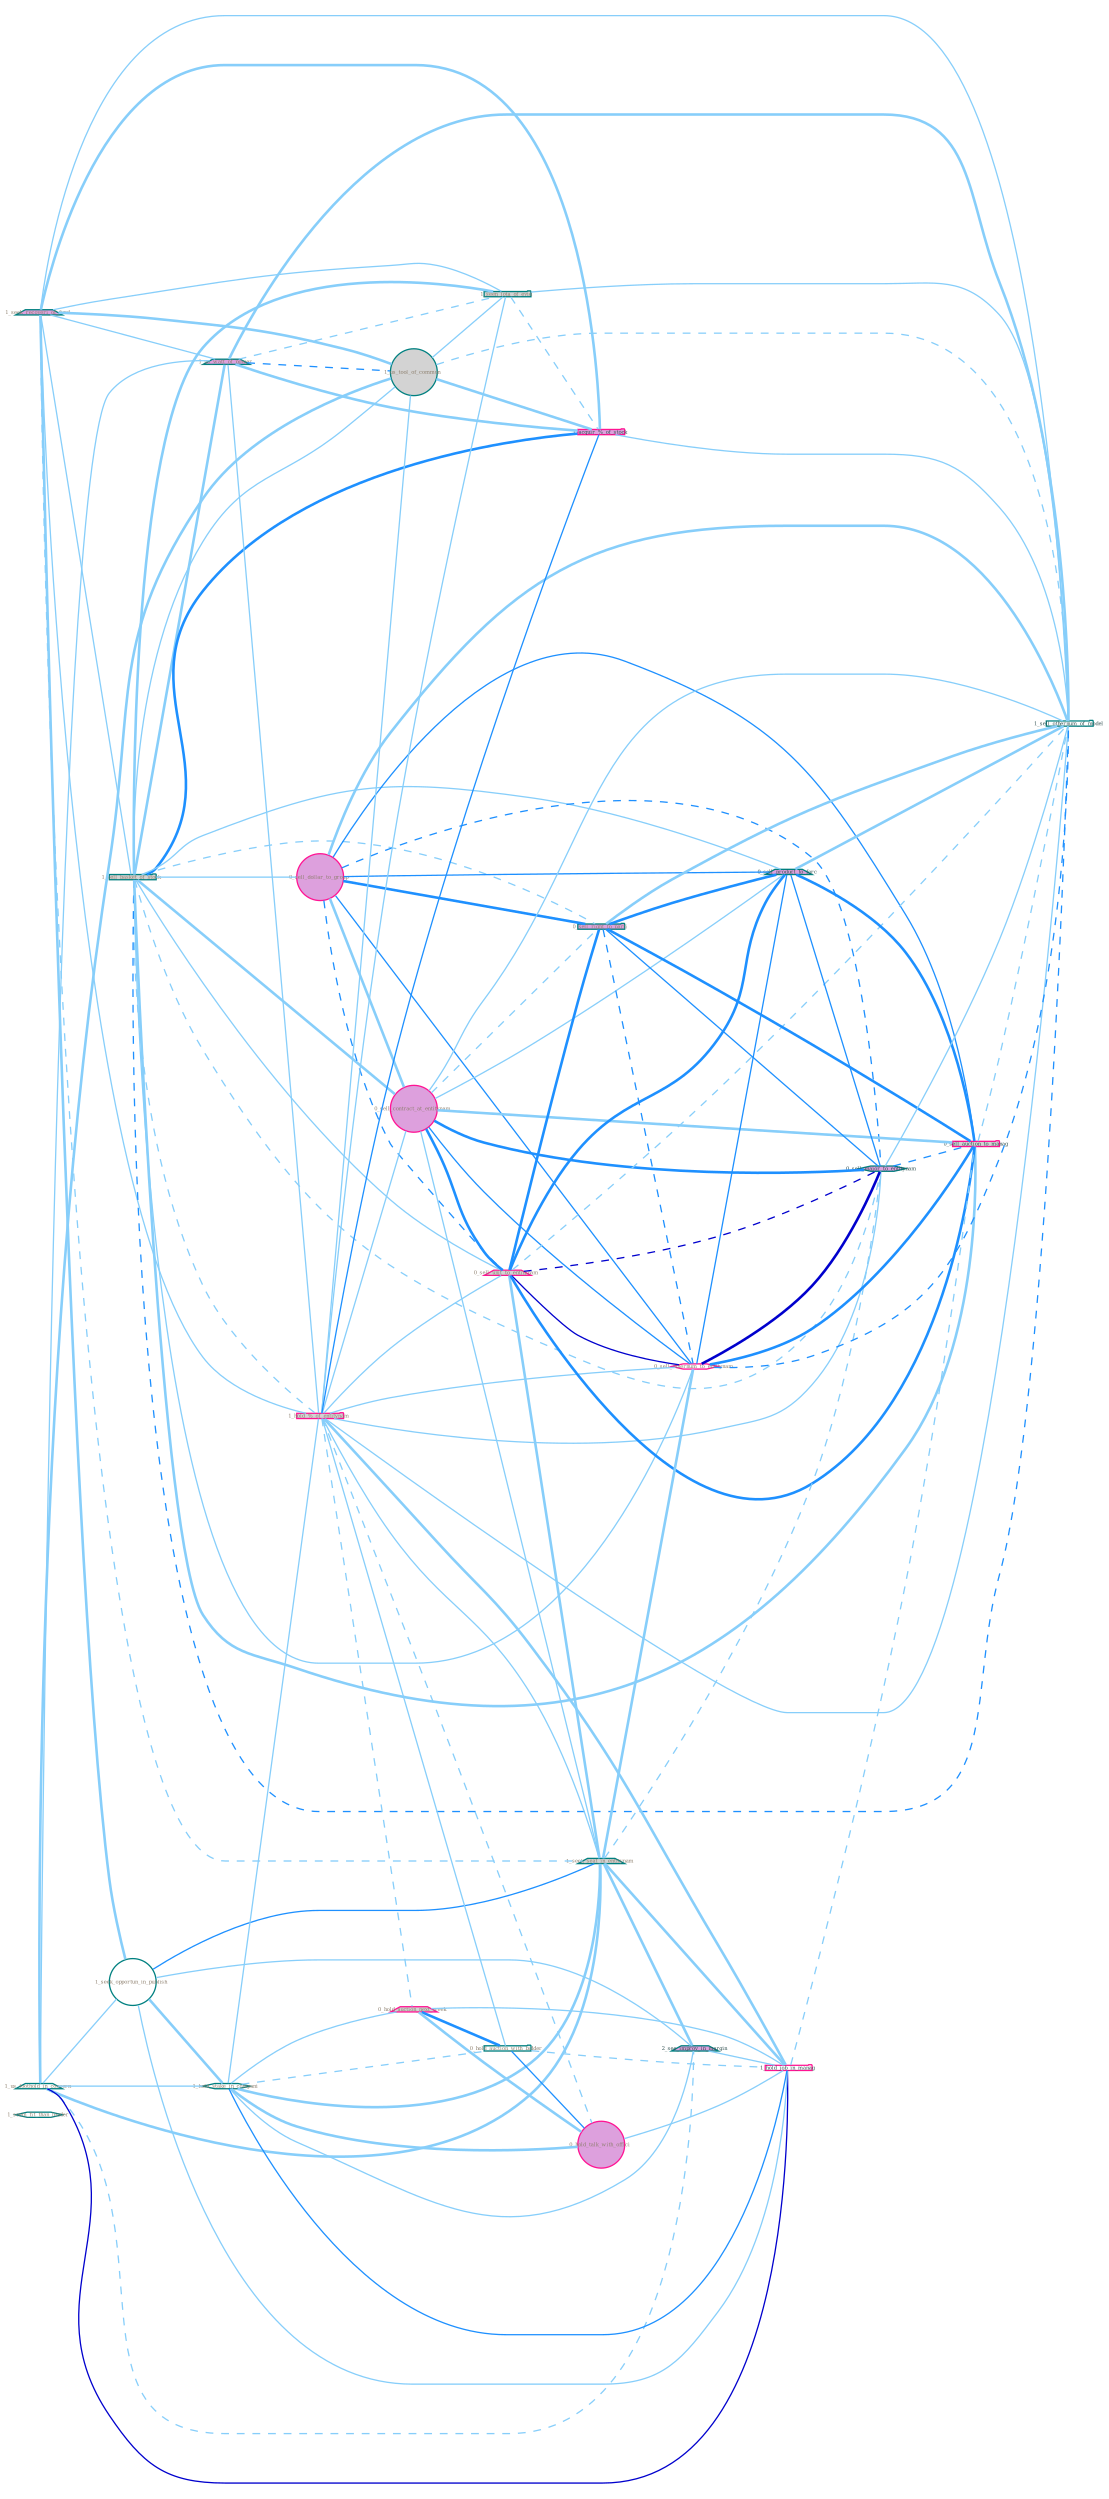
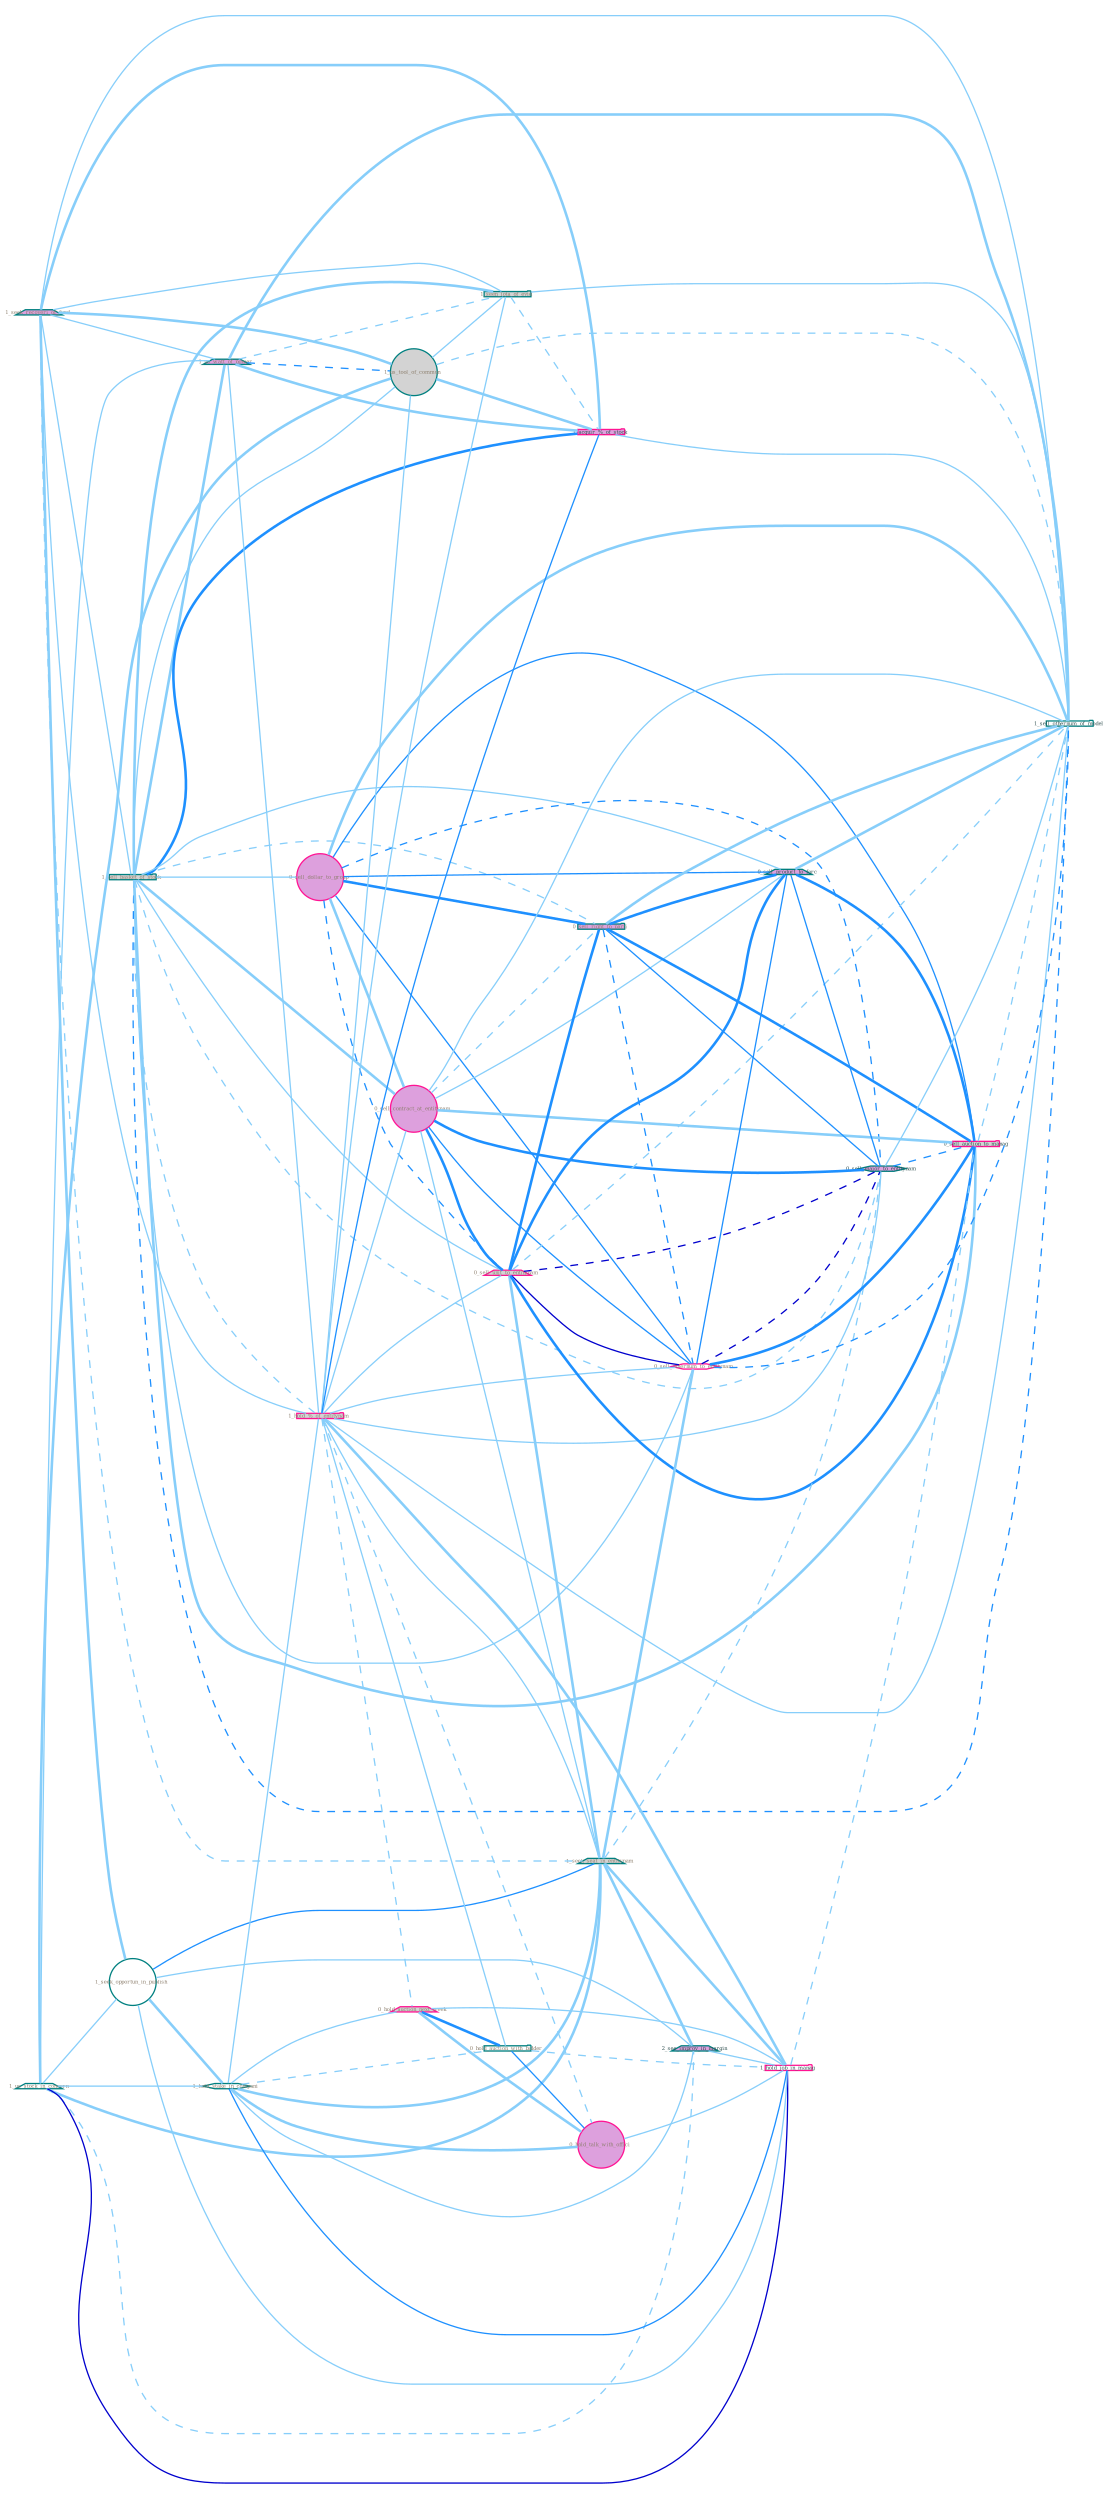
  graph {
    rankdir=LR
    node [color=teal fillcolor=plum fixedsize=true fontcolor="#8b7d6b" fontsize=4 shape=folder style=filled]
    edge [color="#87cefa" style=solid w=1]
-   "1_seem_fit_than_leader " [fillcolor=white height=.06 shape=hexagon width=.5]
    "1_seek_recoveri_of_fund " [height=.06 shape=trapezium width=.5]
-   "1_us_foothold_in_concern " [fillcolor=white height=.06 shape=trapezium width=.5]
+   "1_us_foothold_in_concern " [fillcolor=white height=.06 shape=trapezium width=.5 label="1_us_stock_in_concern"]
    "1_sell_basket_of_stock " [fillcolor=lightgrey height=.06 width=.5]
    "1_seek_opportun_in_publish " [fillcolor=white height=.06 shape=circle width=.5]
    "0_sell_dollar_to_group " [color=deeppink height=.06 shape=circle width=.5]
    "1_hold_stake_in_compani " [fillcolor=white height=.06 shape=hexagon width=.5]
    "1_us_watt_of_power " [height=.06 shape=trapezium width=.5]
    "1_hold_%_of_entitynam " [color=deeppink fillcolor=lightgrey height=.06 width=.5]
    "0_hold_auction_next_week " [color=deeppink fillcolor=lightgrey height=.06 shape=trapezium width=.5]
    "0_hold_auction_with_bidder " [fillcolor=white height=.06 width=.5]
    "0_sell_contract_at_entitynam " [color=deeppink height=.06 shape=circle width=.5]
    "0_sell_unit_to_entitynam " [color=deeppink fillcolor=lightgrey height=.06 shape=trapezium width=.5]
    "0_sell_right_to_parti " [height=.06 width=.5]
    "0_hold_talk_with_offici " [color=deeppink height=.06 shape=circle width=.5]
    "1_us_tool_of_commun " [fillcolor=lightgrey height=.06 shape=circle width=.5]
    "1_seen_iota_of_evid " [fillcolor=lightgrey height=.06 width=.5]
    "1_seek_seat_in_entitynam " [fillcolor=lightgrey height=.06 shape=trapezium width=.5]
    "0_sell_othernum_to_entitynam " [color=deeppink fillcolor=white height=.06 shape=hexagon width=.5]
    "1_acquir_%_of_stock " [color=deeppink fontcolor="#2f4f4f" height=.06 width=.5]
    "1_sell_othernum_of_model " [fillcolor=white fontcolor="#2f4f4f" height=.06 width=.5]
    n22 [fontcolor="#2f4f4f" height=.06 label="2_see_improv_in_margin" shape=trapezium width=.5]
    "1_hold_job_in_manag " [color=deeppink fillcolor=white fontcolor="#2f4f4f" height=.06 width=.5]
    "0_sell_product_to_forc " [fontcolor="#2f4f4f" height=.06 shape=trapezium width=.5]
    "0_sell_major_to_entitynam " [fontcolor="#2f4f4f" height=.06 shape=hexagon width=.5]
    n26 [color=deeppink fillcolor=lightgrey fontcolor="#2f4f4f" height=.06 label="0_sell_auction_to_manag" width=.5]
    subgraph sub_1 {
-     "1_seem_fit_than_leader "
      "1_seek_recoveri_of_fund "
      "1_us_foothold_in_concern "
      "1_sell_basket_of_stock "
      "1_seek_opportun_in_publish "
      "0_sell_dollar_to_group "
      "1_hold_stake_in_compani "
      "1_us_watt_of_power "
      "1_hold_%_of_entitynam "
      "0_hold_auction_next_week "
      "0_hold_auction_with_bidder "
      "0_sell_contract_at_entitynam "
      "0_sell_unit_to_entitynam "
      "0_sell_right_to_parti "
      "0_hold_talk_with_offici "
      "1_us_tool_of_commun "
      "1_seen_iota_of_evid "
      "1_seek_seat_in_entitynam "
      "0_sell_othernum_to_entitynam "
    }
    subgraph sub_2 {
    }
    "1_seek_recoveri_of_fund " -- "1_sell_basket_of_stock "
    "1_seek_recoveri_of_fund " -- "1_seek_opportun_in_publish " [style=bold]
    "1_seek_recoveri_of_fund " -- "1_us_watt_of_power "
    "1_seek_recoveri_of_fund " -- "1_hold_%_of_entitynam "
    "1_seek_recoveri_of_fund " -- "1_us_tool_of_commun " [style=bold]
    "1_seek_recoveri_of_fund " -- "1_seen_iota_of_evid "
    "1_seek_recoveri_of_fund " -- "1_seek_seat_in_entitynam " [style=dashed]
    "1_seek_recoveri_of_fund " -- "1_acquir_%_of_stock " [style=bold]
    "1_seek_recoveri_of_fund " -- "1_sell_othernum_of_model "
    "1_us_foothold_in_concern " -- "1_seek_opportun_in_publish "
    "1_us_foothold_in_concern " -- "1_hold_stake_in_compani "
    "1_us_foothold_in_concern " -- "1_us_watt_of_power "
    "1_us_foothold_in_concern " -- "1_us_tool_of_commun " [style=bold]
    "1_us_foothold_in_concern " -- "1_seek_seat_in_entitynam " [style=bold]
    "1_us_foothold_in_concern " -- n22 [style=dashed]
    "1_us_foothold_in_concern " -- "1_hold_job_in_manag " [color="#0000cd"]
    "1_sell_basket_of_stock " -- "0_sell_dollar_to_group "
    "1_sell_basket_of_stock " -- "1_us_watt_of_power " [style=bold]
    "1_sell_basket_of_stock " -- "1_hold_%_of_entitynam " [style=dashed]
    "1_sell_basket_of_stock " -- "0_sell_contract_at_entitynam " [style=bold]
    "1_sell_basket_of_stock " -- "0_sell_unit_to_entitynam "
    "1_sell_basket_of_stock " -- "0_sell_right_to_parti " [style=dashed]
    "1_sell_basket_of_stock " -- "1_us_tool_of_commun "
    "1_sell_basket_of_stock " -- "1_seen_iota_of_evid " [style=bold]
    "1_sell_basket_of_stock " -- "0_sell_othernum_to_entitynam "
    "1_sell_basket_of_stock " -- "1_acquir_%_of_stock " [color="#1e90ff" style=bold w=2]
    "1_sell_basket_of_stock " -- "1_sell_othernum_of_model " [color="#1e90ff" style=dashed w=2]
    "1_sell_basket_of_stock " -- "0_sell_product_to_forc "
    "1_sell_basket_of_stock " -- "0_sell_major_to_entitynam " [style=dashed]
    "1_sell_basket_of_stock " -- n26 [style=bold]
    "1_seek_opportun_in_publish " -- "1_hold_stake_in_compani " [style=bold]
    "1_seek_opportun_in_publish " -- "1_seek_seat_in_entitynam " [color="#1e90ff" w=2]
    "1_seek_opportun_in_publish " -- n22
    "1_seek_opportun_in_publish " -- "1_hold_job_in_manag "
    "0_sell_dollar_to_group " -- "0_sell_contract_at_entitynam " [style=bold]
    "0_sell_dollar_to_group " -- "0_sell_unit_to_entitynam " [color="#1e90ff" style=dashed w=2]
    "0_sell_dollar_to_group " -- "0_sell_right_to_parti " [color="#1e90ff" style=bold w=2]
    "0_sell_dollar_to_group " -- "0_sell_othernum_to_entitynam " [color="#1e90ff" w=2]
    "0_sell_dollar_to_group " -- "1_sell_othernum_of_model " [style=bold]
    "0_sell_dollar_to_group " -- "0_sell_product_to_forc " [color="#1e90ff" w=2]
    "0_sell_dollar_to_group " -- "0_sell_major_to_entitynam " [color="#1e90ff" style=dashed w=2]
    "0_sell_dollar_to_group " -- n26 [color="#1e90ff" w=2]
    "1_hold_stake_in_compani " -- "1_hold_%_of_entitynam "
    "1_hold_stake_in_compani " -- "0_hold_auction_next_week "
    "1_hold_stake_in_compani " -- "0_hold_auction_with_bidder " [style=dashed]
    "1_hold_stake_in_compani " -- "0_hold_talk_with_offici " [style=bold]
    "1_hold_stake_in_compani " -- "1_seek_seat_in_entitynam " [style=bold]
    "1_hold_stake_in_compani " -- n22
    "1_hold_stake_in_compani " -- "1_hold_job_in_manag " [color="#1e90ff" w=2]
    "1_us_watt_of_power " -- "1_hold_%_of_entitynam "
    "1_us_watt_of_power " -- "1_us_tool_of_commun " [color="#1e90ff" style=dashed w=2]
    "1_us_watt_of_power " -- "1_seen_iota_of_evid " [style=dashed]
    "1_us_watt_of_power " -- "1_acquir_%_of_stock " [style=bold]
    "1_us_watt_of_power " -- "1_sell_othernum_of_model " [style=bold]
    "1_hold_%_of_entitynam " -- "0_hold_auction_next_week " [style=dashed]
    "1_hold_%_of_entitynam " -- "0_hold_auction_with_bidder "
    "1_hold_%_of_entitynam " -- "0_sell_contract_at_entitynam "
    "1_hold_%_of_entitynam " -- "0_sell_unit_to_entitynam "
    "1_hold_%_of_entitynam " -- "0_hold_talk_with_offici " [style=dashed]
    "1_hold_%_of_entitynam " -- "1_us_tool_of_commun "
    "1_hold_%_of_entitynam " -- "1_seen_iota_of_evid "
    "1_hold_%_of_entitynam " -- "1_seek_seat_in_entitynam "
    "1_hold_%_of_entitynam " -- "0_sell_othernum_to_entitynam "
    "1_hold_%_of_entitynam " -- "1_acquir_%_of_stock " [color="#1e90ff" w=2]
    "1_hold_%_of_entitynam " -- "1_sell_othernum_of_model "
    "1_hold_%_of_entitynam " -- "1_hold_job_in_manag " [style=bold]
    "1_hold_%_of_entitynam " -- "0_sell_major_to_entitynam "
    "0_hold_auction_next_week " -- "0_hold_auction_with_bidder " [color="#1e90ff" style=bold w=2]
    "0_hold_auction_next_week " -- "0_hold_talk_with_offici " [style=bold]
    "0_hold_auction_next_week " -- "1_hold_job_in_manag "
    "0_hold_auction_with_bidder " -- "0_hold_talk_with_offici " [color="#1e90ff" w=2]
    "0_hold_auction_with_bidder " -- "1_hold_job_in_manag " [style=dashed]
    "0_sell_contract_at_entitynam " -- "0_sell_unit_to_entitynam " [color="#1e90ff" style=bold w=2]
    "0_sell_contract_at_entitynam " -- "0_sell_right_to_parti " [style=dashed]
    "0_sell_contract_at_entitynam " -- "1_seek_seat_in_entitynam "
    "0_sell_contract_at_entitynam " -- "0_sell_othernum_to_entitynam " [color="#1e90ff" w=2]
    "0_sell_contract_at_entitynam " -- "1_sell_othernum_of_model "
    "0_sell_contract_at_entitynam " -- "0_sell_product_to_forc "
    "0_sell_contract_at_entitynam " -- "0_sell_major_to_entitynam " [color="#1e90ff" style=bold w=2]
    "0_sell_contract_at_entitynam " -- n26 [style=bold]
    "0_sell_unit_to_entitynam " -- "0_sell_right_to_parti " [color="#1e90ff" style=bold w=2]
    "0_sell_unit_to_entitynam " -- "1_seek_seat_in_entitynam " [style=bold]
    "0_sell_unit_to_entitynam " -- "0_sell_othernum_to_entitynam " [color="#0000cd" w=3]
    "0_sell_unit_to_entitynam " -- "1_sell_othernum_of_model " [style=dashed]
    "0_sell_unit_to_entitynam " -- "0_sell_product_to_forc " [color="#1e90ff" style=bold w=2]
    "0_sell_unit_to_entitynam " -- "0_sell_major_to_entitynam " [color="#0000cd" style=dashed w=3]
    "0_sell_unit_to_entitynam " -- n26 [color="#1e90ff" style=bold w=2]
    "0_sell_right_to_parti " -- "0_sell_othernum_to_entitynam " [color="#1e90ff" style=dashed w=2]
    "0_sell_right_to_parti " -- "1_sell_othernum_of_model " [style=bold]
    "0_sell_right_to_parti " -- "0_sell_product_to_forc " [color="#1e90ff" style=bold w=2]
    "0_sell_right_to_parti " -- "0_sell_major_to_entitynam " [color="#1e90ff" w=2]
    "0_sell_right_to_parti " -- n26 [color="#1e90ff" style=bold w=2]
    "0_hold_talk_with_offici " -- "1_hold_job_in_manag "
    "1_us_tool_of_commun " -- "1_seen_iota_of_evid "
    "1_us_tool_of_commun " -- "1_acquir_%_of_stock " [style=bold]
    "1_us_tool_of_commun " -- "1_sell_othernum_of_model " [style=dashed]
    "1_seen_iota_of_evid " -- "1_acquir_%_of_stock " [style=dashed]
    "1_seen_iota_of_evid " -- "1_sell_othernum_of_model "
    "1_seek_seat_in_entitynam " -- "0_sell_othernum_to_entitynam " [style=bold]
    "1_seek_seat_in_entitynam " -- n22 [style=bold]
    "1_seek_seat_in_entitynam " -- "1_hold_job_in_manag " [style=bold]
    "1_seek_seat_in_entitynam " -- "0_sell_major_to_entitynam " [style=dashed]
    "0_sell_othernum_to_entitynam " -- "1_sell_othernum_of_model " [color="#1e90ff" style=dashed w=2]
    "0_sell_othernum_to_entitynam " -- "0_sell_product_to_forc " [color="#1e90ff" w=2]
-   "0_sell_othernum_to_entitynam " -- "0_sell_major_to_entitynam " [color="#0000cd" style=bold w=3]
+   "0_sell_othernum_to_entitynam " -- "0_sell_major_to_entitynam " [color="#0000cd" style=dashed w=3]
    "0_sell_othernum_to_entitynam " -- n26 [color="#1e90ff" style=bold w=2]
    "1_acquir_%_of_stock " -- "1_sell_othernum_of_model "
    n22 -- "1_hold_job_in_manag "
    "1_hold_job_in_manag " -- n26 [style=dashed]
    "0_sell_product_to_forc " -- "1_sell_othernum_of_model " [style=bold]
    "0_sell_product_to_forc " -- "0_sell_major_to_entitynam " [color="#1e90ff" w=2]
    "0_sell_product_to_forc " -- n26 [color="#1e90ff" style=bold w=2]
    "0_sell_major_to_entitynam " -- "1_sell_othernum_of_model "
    "0_sell_major_to_entitynam " -- n26 [color="#1e90ff" style=dashed w=2]
    n26 -- "1_sell_othernum_of_model " [style=dashed]
  }
